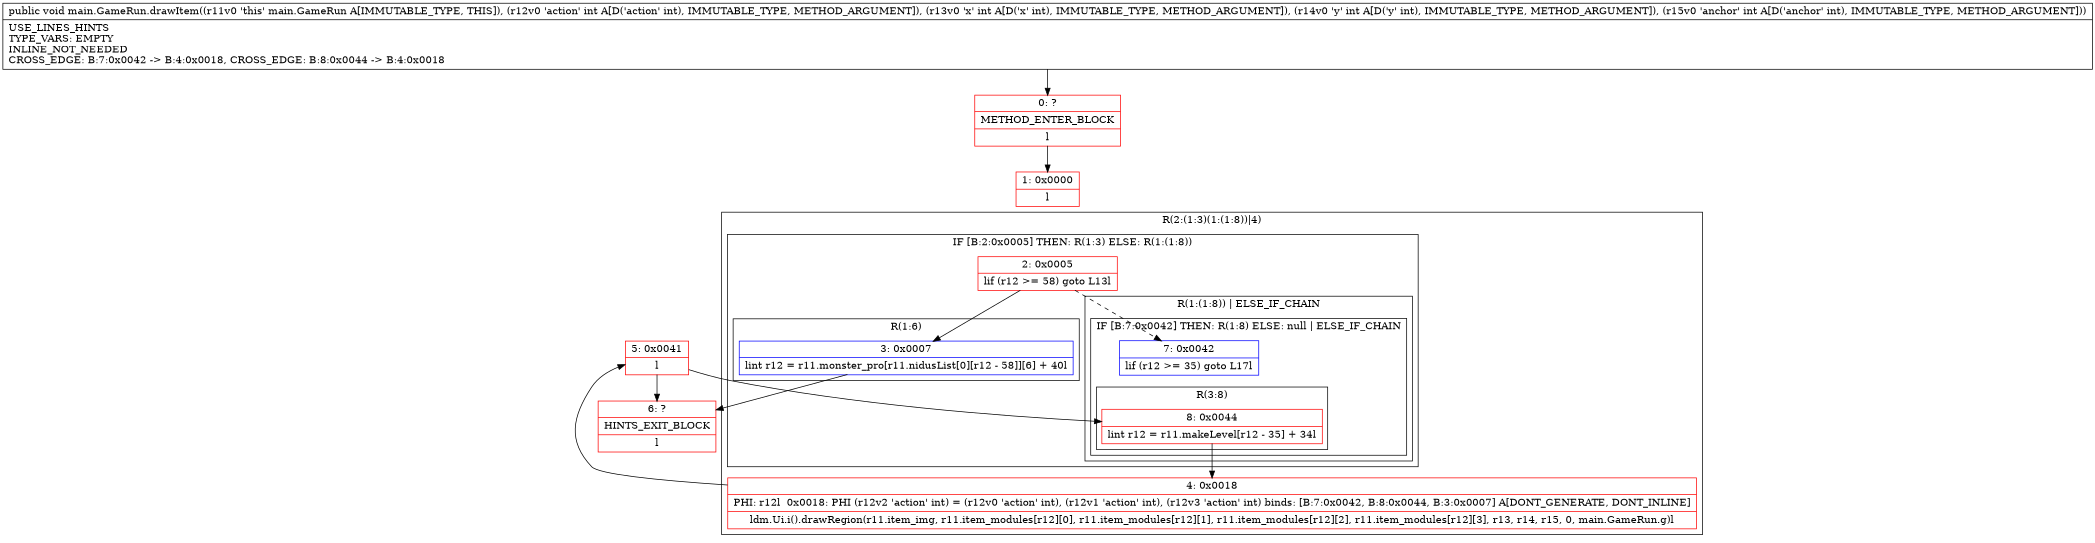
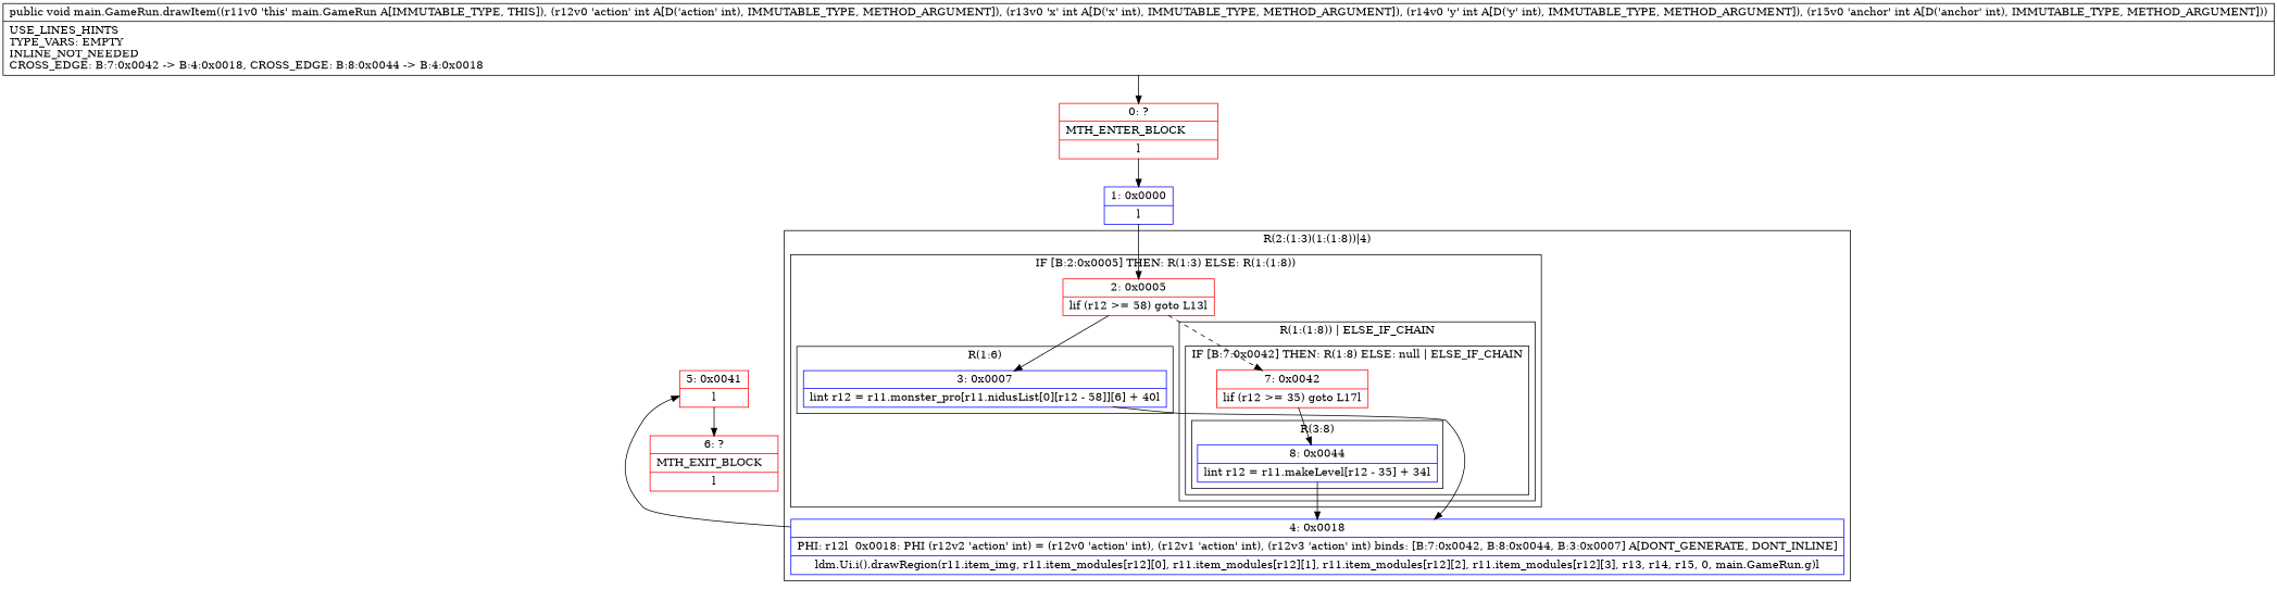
  digraph {
    fontname="DejaVu Serif"
    node [color=red fontname="DejaVu Serif" shape=record]
    edge [fontname="DejaVu Serif"]
    n1 [color=blue label="{3\:\ 0x0007|lint r12 = r11.monster_pro[r11.nidusList[0][r12 \- 58]][6] + 40l}"]
-   n2 [label="{8\:\ 0x0044|lint r12 = r11.makeLevel[r12 \- 35] + 34l}"]
-   n3 [color=blue label="{7\:\ 0x0042|lif (r12 \>= 35) goto L17l}"]
+   n2 [color=blue label="{8\:\ 0x0044|lint r12 = r11.makeLevel[r12 \- 35] + 34l}"]
+   n3 [label="{7\:\ 0x0042|lif (r12 \>= 35) goto L17l}"]
    n4 [label="{2\:\ 0x0005|lif (r12 \>= 58) goto L13l}"]
-   n5 [label="{4\:\ 0x0018|PHI: r12l  0x0018: PHI (r12v2 'action' int) = (r12v0 'action' int), (r12v1 'action' int), (r12v3 'action' int) binds: [B:7:0x0042, B:8:0x0044, B:3:0x0007] A[DONT_GENERATE, DONT_INLINE]\l|ldm.Ui.i().drawRegion(r11.item_img, r11.item_modules[r12][0], r11.item_modules[r12][1], r11.item_modules[r12][2], r11.item_modules[r12][3], r13, r14, r15, 0, main.GameRun.g)l}"]
+   n5 [color=blue label="{4\:\ 0x0018|PHI: r12l  0x0018: PHI (r12v2 'action' int) = (r12v0 'action' int), (r12v1 'action' int), (r12v3 'action' int) binds: [B:7:0x0042, B:8:0x0044, B:3:0x0007] A[DONT_GENERATE, DONT_INLINE]\l|ldm.Ui.i().drawRegion(r11.item_img, r11.item_modules[r12][0], r11.item_modules[r12][1], r11.item_modules[r12][2], r11.item_modules[r12][3], r13, r14, r15, 0, main.GameRun.g)l}"]
    n6 [label="{5\:\ 0x0041|l}"]
-   n7 [label="{6\:\ ?|HINTS_EXIT_BLOCK\l|l}"]
-   n8 [label="{0\:\ ?|METHOD_ENTER_BLOCK\l|l}"]
-   n9 [label="{1\:\ 0x0000|l}"]
+   n7 [label="{6\:\ ?|MTH_EXIT_BLOCK\l|l}"]
+   n8 [label="{0\:\ ?|MTH_ENTER_BLOCK\l|l}"]
+   n9 [color=blue label="{1\:\ 0x0000|l}"]
    n10 [label="{public void main.GameRun.drawItem((r11v0 'this' main.GameRun A[IMMUTABLE_TYPE, THIS]), (r12v0 'action' int A[D('action' int), IMMUTABLE_TYPE, METHOD_ARGUMENT]), (r13v0 'x' int A[D('x' int), IMMUTABLE_TYPE, METHOD_ARGUMENT]), (r14v0 'y' int A[D('y' int), IMMUTABLE_TYPE, METHOD_ARGUMENT]), (r15v0 'anchor' int A[D('anchor' int), IMMUTABLE_TYPE, METHOD_ARGUMENT]))  | USE_LINES_HINTS\lTYPE_VARS: EMPTY\lINLINE_NOT_NEEDED\lCROSS_EDGE: B:7:0x0042 \-\> B:4:0x0018, CROSS_EDGE: B:8:0x0044 \-\> B:4:0x0018\l}" color=""]
    subgraph cluster_1 {
      label="R(2:(1:3)(1:(1:8))|4)"
      n5
      subgraph cluster_2 {
        label="IF [B:2:0x0005] THEN: R(1:3) ELSE: R(1:(1:8))"
        n4
        subgraph cluster_3 {
          label="R(1:6)"
          n1
        }
        subgraph cluster_4 {
          label="R(1:(1:8)) | ELSE_IF_CHAIN\l"
          subgraph cluster_5 {
            label="IF [B:7:0x0042] THEN: R(1:8) ELSE: null | ELSE_IF_CHAIN\l"
            n3
            subgraph cluster_6 {
              label="R(3:8)"
              n2
            }
          }
        }
      }
    }
-   n1 -> n7
+   n1 -> n5
    n2 -> n5
-   n6 -> n2
+   n3 -> n2
    n4 -> n1
    n4 -> n3 [style=dashed]
    n5 -> n6
    n6 -> n7
    n8 -> n9
+   n9 -> n4
    n10 -> n8
  }
